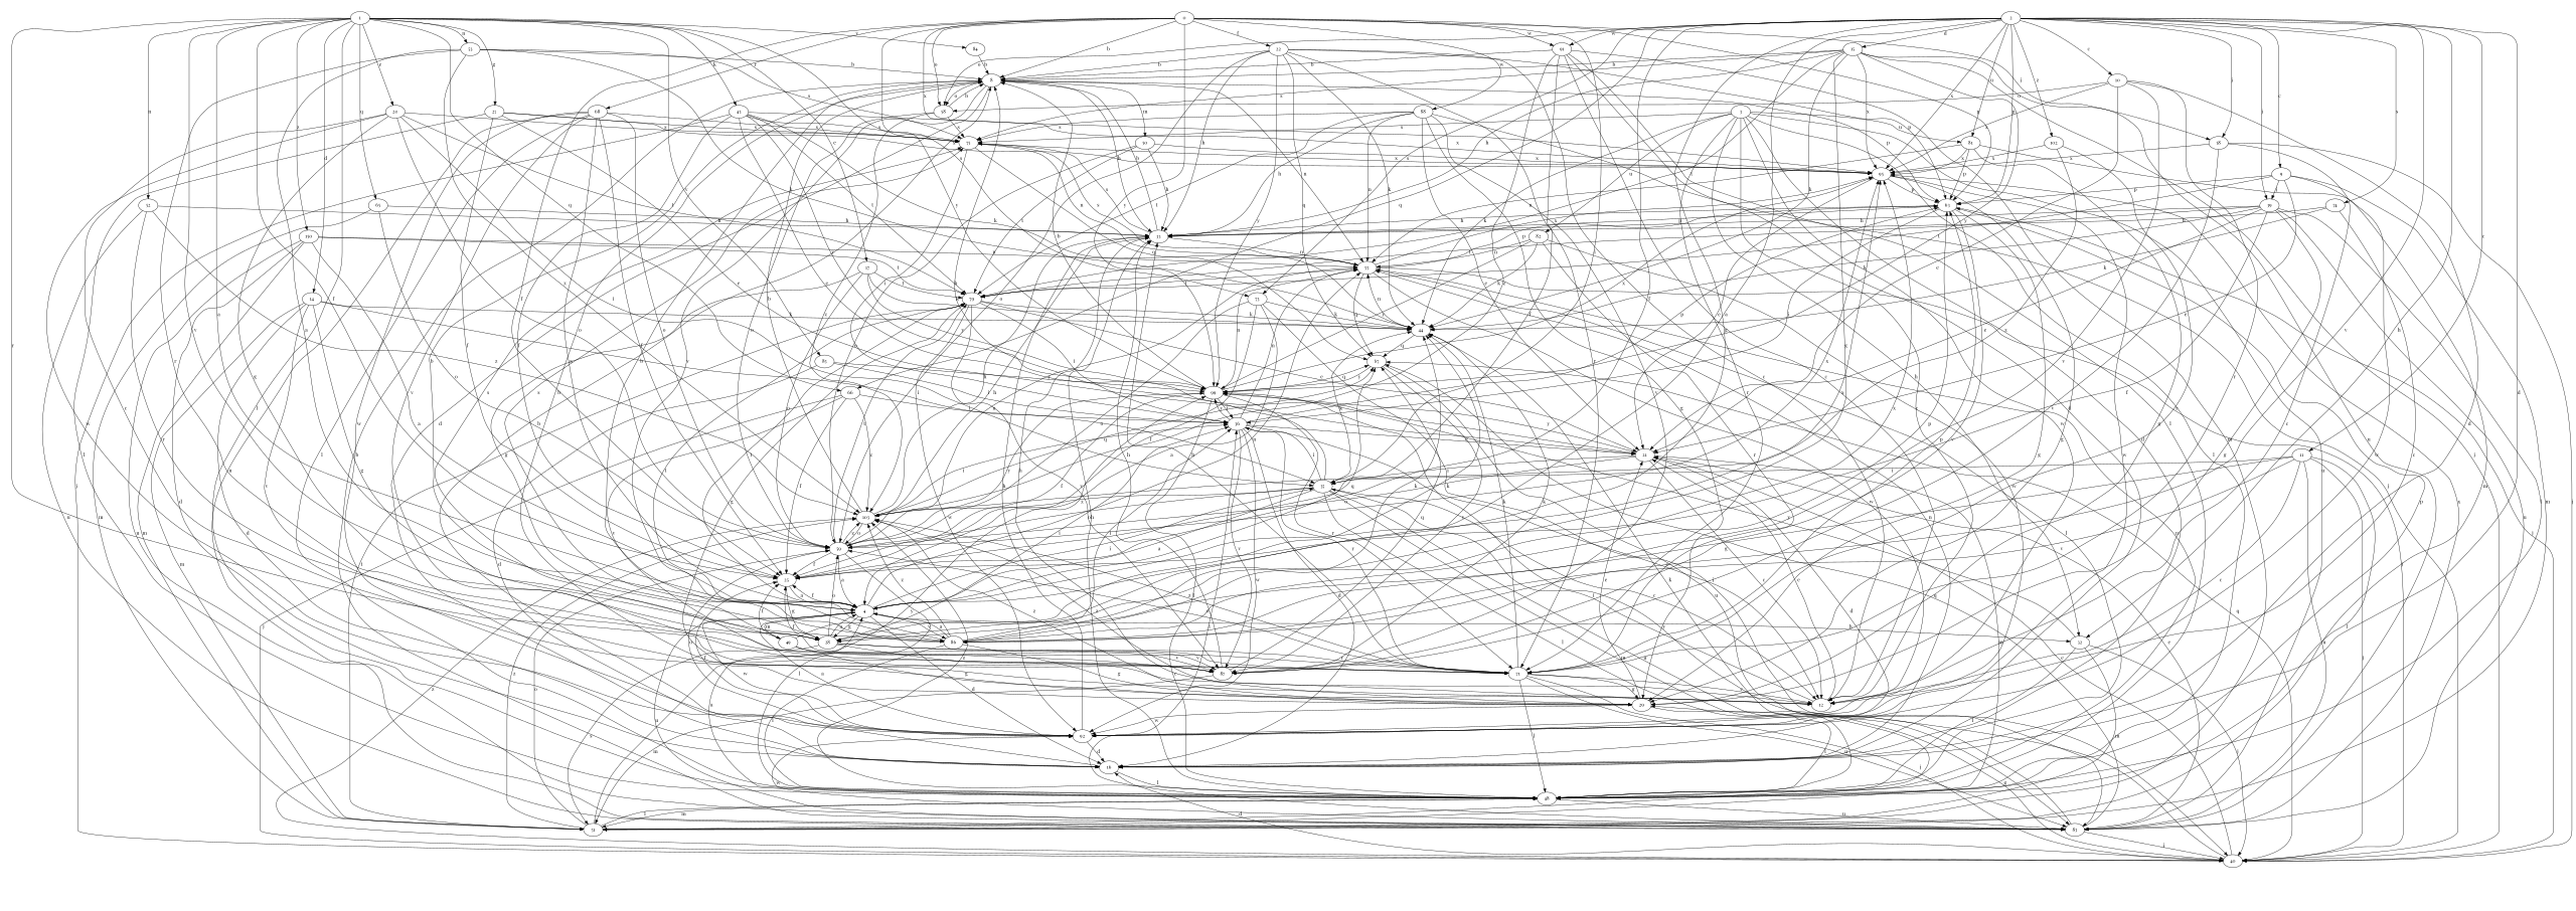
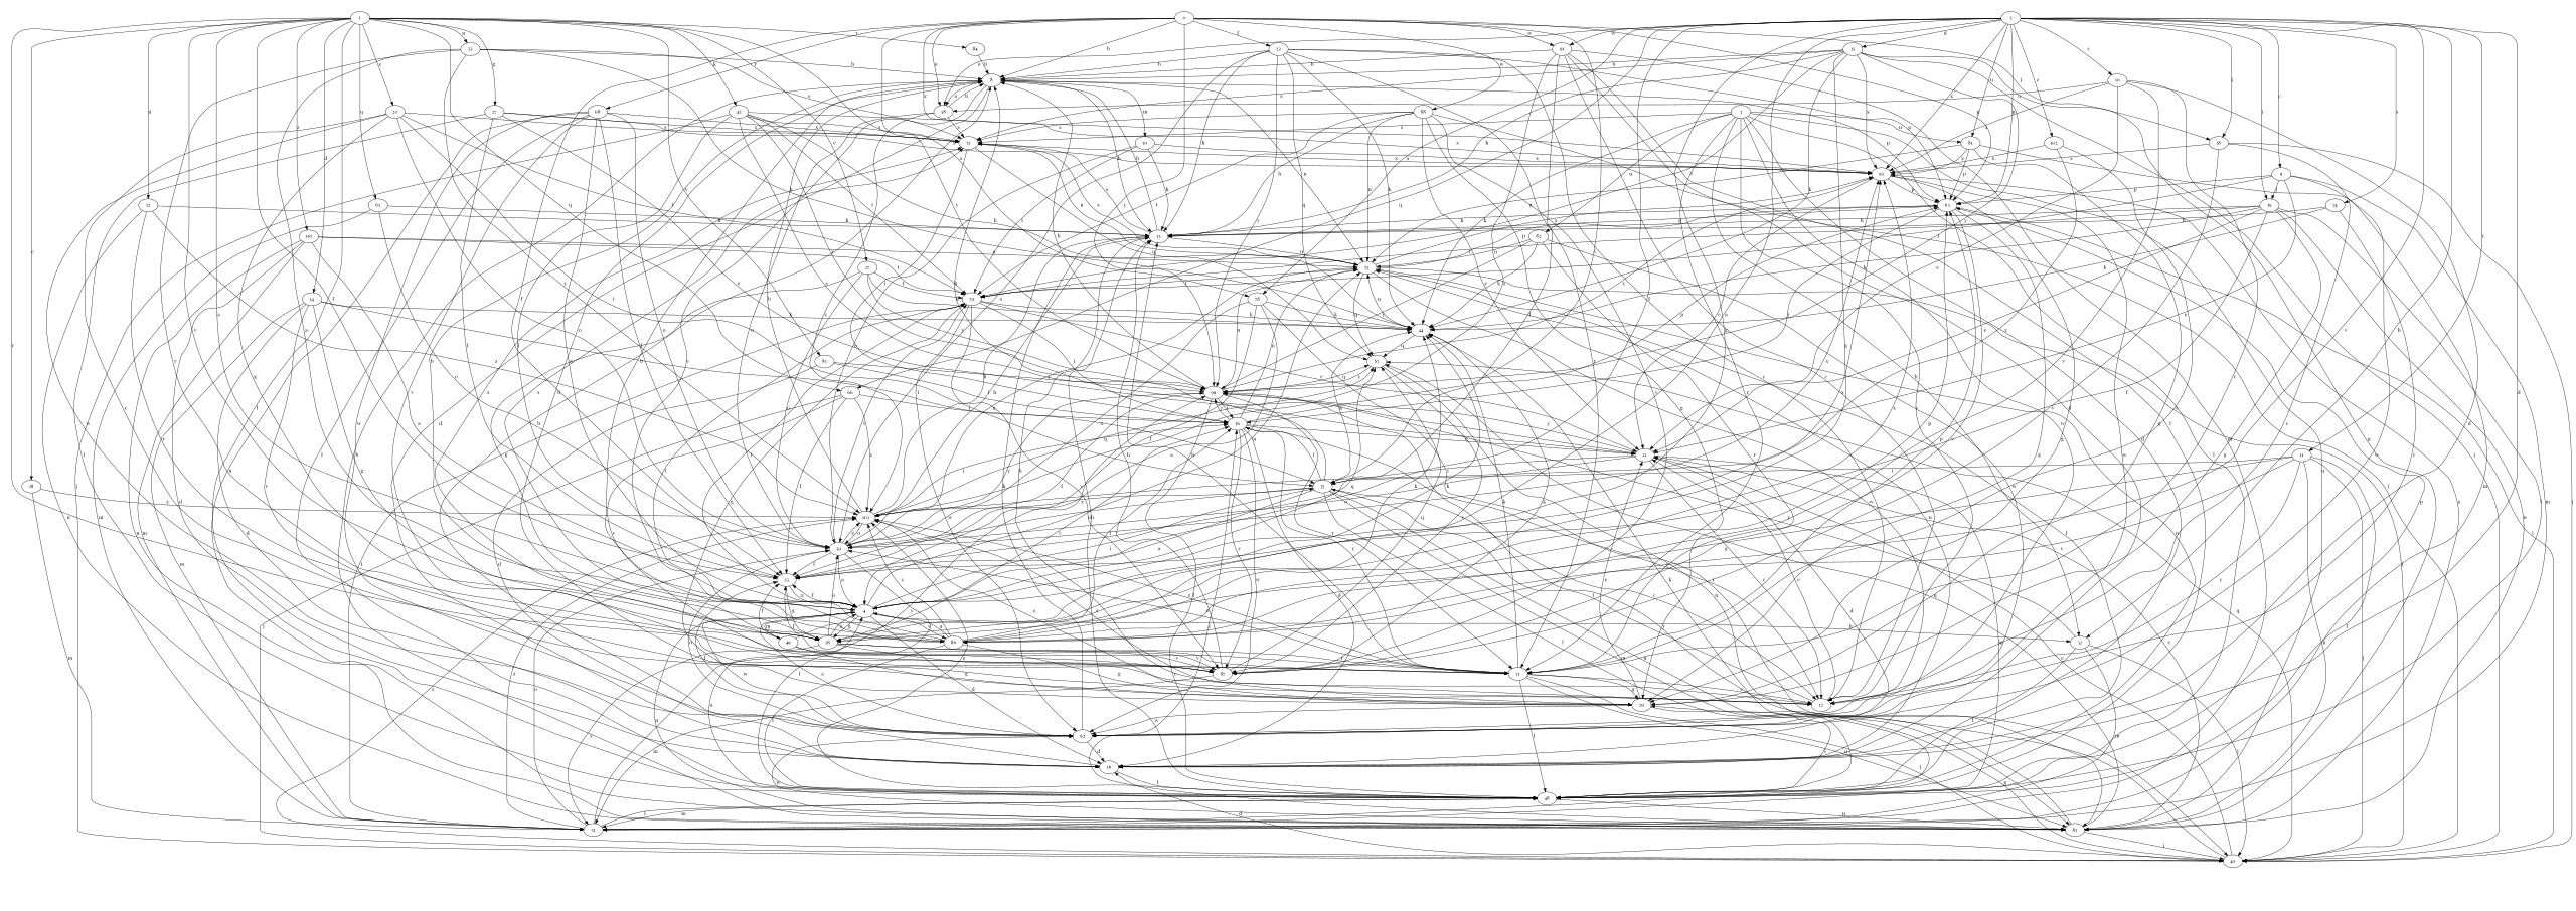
  strict digraph {
    fontname="Playfair Display"
    node [fontname="Playfair Display"]
    edge [fontname="Playfair Display"]
    0
    8
    22
    25
    35
    38
    58
    63
    68
-   73
+   73 [label=78]
    88
    91
    95
    99
    86
    16
    55
    33
    50
    71
    12
    44
    67
    59
    4
    28
    48
    83
    51
    103
    36
    40
    87
    75
    29
    92
    79
    21
    1
    14
    17
+   18
    20
    27
    43
    52
    53
    65
    66
    84
    85
    n52 [label=150]
    32
    49
    2
    9
    10
    11
    15
    39
    74
    81
    102
    3
    82
    0 -> 8 [label=b]
    0 -> 22 [label=f]
    0 -> 25 [label=f]
    0 -> 35 [label=i]
    0 -> 38 [label=j]
    0 -> 58 [label=o]
    0 -> 63 [label=p]
    0 -> 68 [label=r]
    0 -> 73 [label=s]
    0 -> 88 [label=w]
    0 -> 91 [label=w]
    0 -> 95 [label=x]
    0 -> 99 [label=y]
    8 -> 58 [label=o]
    8 -> 63 [label=p]
    8 -> 86 [label=v]
    8 -> 16 [label=d]
    8 -> 55 [label=n]
    8 -> 33 [label=h]
    8 -> 50 [label=m]
    22 -> 8 [label=b]
    22 -> 63 [label=p]
    22 -> 99 [label=y]
    22 -> 33 [label=h]
    22 -> 71 [label=r]
    22 -> 12 [label=c]
    22 -> 44 [label=k]
    22 -> 67 [label=q]
    22 -> 59 [label=o]
    25 -> 4 [label=a]
    25 -> 28 [label=g]
    35 -> 8 [label=b]
    35 -> 12 [label=c]
    35 -> 44 [label=k]
    35 -> 59 [label=o]
    35 -> 4 [label=a]
    35 -> 48 [label=l]
    35 -> 83 [label=u]
    35 -> 51 [label=m]
    35 -> 103 [label=z]
    35 -> 36 [label=i]
    38 -> 95 [label=x]
    38 -> 12 [label=c]
    38 -> 40 [label=j]
    38 -> 87 [label=v]
    58 -> 8 [label=b]
    58 -> 59 [label=o]
    58 -> 103 [label=z]
    58 -> 75 [label=s]
    63 -> 33 [label=h]
    63 -> 36 [label=i]
    63 -> 40 [label=j]
    63 -> 87 [label=v]
    63 -> 29 [label=g]
    68 -> 25 [label=f]
    68 -> 59 [label=o]
    68 -> 4 [label=a]
    68 -> 48 [label=l]
    68 -> 83 [label=u]
    68 -> 87 [label=v]
    68 -> 75 [label=s]
    68 -> 92 [label=w]
    73 -> 25 [label=f]
    73 -> 44 [label=k]
    73 -> 59 [label=o]
    73 -> 4 [label=a]
    73 -> 40 [label=j]
    88 -> 55 [label=n]
    88 -> 33 [label=h]
    88 -> 40 [label=j]
    88 -> 87 [label=v]
    88 -> 75 [label=s]
    88 -> 29 [label=g]
    88 -> 79 [label=t]
    88 -> 21 [label=e]
    91 -> 8 [label=b]
    91 -> 25 [label=f]
    91 -> 16 [label=d]
    91 -> 12 [label=c]
    91 -> 48 [label=l]
    91 -> 51 [label=m]
    91 -> 103 [label=z]
    95 -> 63 [label=p]
    95 -> 29 [label=g]
    95 -> 92 [label=w]
    95 -> 21 [label=e]
    99 -> 8 [label=b]
    99 -> 25 [label=f]
    99 -> 95 [label=x]
    99 -> 55 [label=n]
    99 -> 71 [label=r]
    99 -> 67 [label=q]
    99 -> 48 [label=l]
    99 -> 36 [label=i]
    86 -> 8 [label=b]
    86 -> 63 [label=p]
    86 -> 95 [label=x]
    86 -> 44 [label=k]
    86 -> 4 [label=a]
    86 -> 48 [label=l]
    86 -> 103 [label=z]
    86 -> 36 [label=i]
    86 -> 75 [label=s]
    86 -> 29 [label=g]
    86 -> 79 [label=t]
    16 -> 8 [label=b]
    16 -> 55 [label=n]
    16 -> 48 [label=l]
    55 -> 63 [label=p]
    55 -> 95 [label=x]
    55 -> 67 [label=q]
    55 -> 48 [label=l]
    55 -> 40 [label=j]
    55 -> 75 [label=s]
    55 -> 92 [label=w]
    55 -> 79 [label=t]
    33 -> 8 [label=b]
    33 -> 63 [label=p]
    33 -> 55 [label=n]
    33 -> 75 [label=s]
    50 -> 95 [label=x]
    50 -> 33 [label=h]
    50 -> 59 [label=o]
    50 -> 79 [label=t]
    71 -> 25 [label=f]
    71 -> 63 [label=p]
    71 -> 33 [label=h]
    71 -> 12 [label=c]
    71 -> 44 [label=k]
    71 -> 59 [label=o]
    71 -> 48 [label=l]
    71 -> 83 [label=u]
    71 -> 103 [label=z]
    71 -> 40 [label=j]
    71 -> 29 [label=g]
    12 -> 8 [label=b]
    12 -> 35 [label=i]
    12 -> 103 [label=z]
    12 -> 21 [label=e]
    44 -> 55 [label=n]
    44 -> 67 [label=q]
    67 -> 99 [label=y]
    67 -> 83 [label=u]
    67 -> 87 [label=v]
    59 -> 25 [label=f]
    59 -> 95 [label=x]
    59 -> 99 [label=y]
    59 -> 55 [label=n]
    59 -> 33 [label=h]
    59 -> 4 [label=a]
    59 -> 48 [label=l]
    59 -> 103 [label=z]
    59 -> 79 [label=t]
    4 -> 25 [label=f]
    4 -> 35 [label=i]
    4 -> 95 [label=x]
    4 -> 86 [label=v]
    4 -> 16 [label=d]
    4 -> 55 [label=n]
    4 -> 67 [label=q]
    4 -> 28 [label=g]
    4 -> 83 [label=u]
    4 -> 92 [label=w]
    4 -> 79 [label=t]
    4 -> 32 [label=h]
    4 -> 49 [label=m]
    28 -> 8 [label=b]
    28 -> 71 [label=r]
    28 -> 12 [label=c]
    28 -> 59 [label=o]
    28 -> 4 [label=a]
    28 -> 51 [label=s]
    28 -> 36 [label=i]
    28 -> 87 [label=v]
    48 -> 63 [label=p]
    48 -> 55 [label=n]
    48 -> 33 [label=h]
    48 -> 4 [label=a]
    48 -> 83 [label=u]
    48 -> 51 [label=m]
    48 -> 103 [label=z]
    83 -> 8 [label=b]
    83 -> 95 [label=x]
    83 -> 44 [label=k]
    83 -> 67 [label=q]
    83 -> 36 [label=i]
    83 -> 40 [label=j]
    83 -> 92 [label=w]
    83 -> 21 [label=e]
    51 -> 99 [label=y]
    51 -> 59 [label=o]
    51 -> 48 [label=l]
    51 -> 103 [label=z]
    51 -> 79 [label=t]
    103 -> 8 [label=b]
    103 -> 33 [label=h]
    103 -> 67 [label=q]
    103 -> 59 [label=o]
    103 -> 36 [label=i]
    36 -> 63 [label=p]
    36 -> 99 [label=y]
    36 -> 16 [label=d]
    36 -> 55 [label=n]
    36 -> 71 [label=r]
    36 -> 12 [label=c]
    36 -> 87 [label=v]
    36 -> 92 [label=w]
    36 -> 21 [label=e]
    40 -> 99 [label=y]
    40 -> 16 [label=d]
    40 -> 67 [label=q]
    40 -> 103 [label=z]
    40 -> 29 [label=g]
    40 -> 21 [label=e]
    87 -> 33 [label=h]
    87 -> 44 [label=k]
    87 -> 67 [label=q]
    87 -> 51 [label=m]
    75 -> 95 [label=x]
    75 -> 55 [label=n]
    75 -> 67 [label=q]
    75 -> 36 [label=i]
    29 -> 33 [label=h]
    29 -> 48 [label=l]
    29 -> 103 [label=z]
    29 -> 92 [label=w]
    29 -> 21 [label=e]
    92 -> 25 [label=f]
    92 -> 16 [label=d]
    92 -> 33 [label=h]
    92 -> 59 [label=o]
    92 -> 4 [label=a]
    79 -> 44 [label=k]
    79 -> 36 [label=i]
    79 -> 87 [label=v]
    79 -> 29 [label=g]
    79 -> 92 [label=w]
    79 -> 21 [label=e]
    21 -> 35 [label=i]
    21 -> 99 [label=y]
    21 -> 16 [label=d]
    21 -> 12 [label=c]
    21 -> 59 [label=o]
    21 -> 51 [label=m]
    1 -> 25 [label=f]
    1 -> 99 [label=y]
    1 -> 86 [label=v]
    1 -> 71 [label=r]
    1 -> 4 [label=a]
    1 -> 48 [label=l]
    1 -> 14 [label=d]
    1 -> 17 [label=e]
+   1 -> 18 [label=e]
    1 -> 20 [label=e]
    1 -> 27 [label=g]
    1 -> 43 [label=k]
    1 -> 52 [label=n]
    1 -> 53 [label=n]
    1 -> 65 [label=q]
    1 -> 66 [label=q]
    1 -> 84 [label=v]
    1 -> 85 [label=v]
    1 -> n52 [label=z]
    14 -> 35 [label=i]
    14 -> 16 [label=d]
    14 -> 44 [label=k]
    14 -> 28 [label=g]
    14 -> 51 [label=m]
    14 -> 87 [label=v]
    17 -> 99 [label=y]
    17 -> 44 [label=k]
    17 -> 59 [label=o]
    17 -> 28 [label=g]
    17 -> 79 [label=t]
+   18 -> 51 [label=m]
+   18 -> 103 [label=z]
    20 -> 35 [label=i]
    20 -> 12 [label=c]
    20 -> 59 [label=o]
    20 -> 28 [label=g]
    20 -> 75 [label=s]
    20 -> 92 [label=w]
    20 -> 79 [label=t]
    27 -> 25 [label=f]
    27 -> 95 [label=x]
    27 -> 48 [label=l]
    27 -> 75 [label=s]
    27 -> 21 [label=e]
    43 -> 25 [label=f]
    43 -> 95 [label=x]
    43 -> 99 [label=y]
    43 -> 44 [label=k]
    43 -> 40 [label=j]
    43 -> 75 [label=s]
    43 -> 79 [label=t]
    43 -> 21 [label=e]
    52 -> 33 [label=h]
    52 -> 71 [label=r]
    52 -> 83 [label=u]
    52 -> 103 [label=z]
    53 -> 8 [label=b]
    53 -> 71 [label=r]
    53 -> 44 [label=k]
    53 -> 4 [label=a]
    53 -> 103 [label=z]
    53 -> 75 [label=s]
    65 -> 33 [label=h]
    65 -> 59 [label=o]
    65 -> 51 [label=m]
    66 -> 25 [label=f]
    66 -> 103 [label=z]
    66 -> 36 [label=i]
    66 -> 40 [label=j]
    66 -> 87 [label=v]
    84 -> 8 [label=b]
    85 -> 99 [label=y]
    85 -> 16 [label=d]
    85 -> 36 [label=i]
    n52 -> 16 [label=d]
    n52 -> 55 [label=n]
    n52 -> 4 [label=a]
    n52 -> 83 [label=u]
    n52 -> 51 [label=m]
    n52 -> 79 [label=t]
    32 -> 99 [label=y]
    32 -> 48 [label=l]
    32 -> 51 [label=m]
    32 -> 40 [label=j]
    49 -> 25 [label=f]
    49 -> 44 [label=k]
    49 -> 87 [label=v]
    49 -> 75 [label=s]
    49 -> 29 [label=g]
    2 -> 25 [label=f]
    2 -> 38 [label=j]
    2 -> 58 [label=o]
    2 -> 63 [label=p]
    2 -> 73 [label=s]
    2 -> 91 [label=w]
    2 -> 95 [label=x]
    2 -> 86 [label=v]
    2 -> 16 [label=d]
    2 -> 4 [label=a]
    2 -> 28 [label=g]
    2 -> 66 [label=q]
    2 -> 32 [label=h]
    2 -> 9 [label=c]
    2 -> 10 [label=c]
    2 -> 11 [label=c]
    2 -> 15 [label=d]
    2 -> 39 [label=j]
    2 -> 74 [label=s]
    2 -> 81 [label=u]
    2 -> 102 [label=z]
    9 -> 63 [label=p]
    9 -> 51 [label=m]
    9 -> 92 [label=w]
    9 -> 79 [label=t]
    9 -> 21 [label=e]
    9 -> 39 [label=j]
    10 -> 58 [label=o]
    10 -> 95 [label=x]
    10 -> 86 [label=v]
    10 -> 16 [label=d]
    10 -> 71 [label=r]
    10 -> 21 [label=e]
    11 -> 35 [label=i]
    11 -> 86 [label=v]
    11 -> 12 [label=c]
    11 -> 28 [label=g]
    11 -> 48 [label=l]
    11 -> 83 [label=u]
    11 -> 40 [label=j]
    15 -> 8 [label=b]
    15 -> 95 [label=x]
    15 -> 99 [label=y]
    15 -> 33 [label=h]
    15 -> 44 [label=k]
    15 -> 28 [label=g]
    15 -> 83 [label=u]
    15 -> 40 [label=j]
    15 -> 75 [label=s]
    15 -> 79 [label=t]
    39 -> 25 [label=f]
    39 -> 33 [label=h]
    39 -> 44 [label=k]
    39 -> 48 [label=l]
    39 -> 83 [label=u]
    39 -> 29 [label=g]
    39 -> 79 [label=t]
    39 -> 21 [label=e]
    74 -> 33 [label=h]
    74 -> 12 [label=c]
    74 -> 44 [label=k]
    81 -> 63 [label=p]
    81 -> 95 [label=x]
    81 -> 55 [label=n]
    81 -> 51 [label=m]
    81 -> 29 [label=g]
    102 -> 95 [label=x]
    102 -> 71 [label=r]
    102 -> 103 [label=z]
    3 -> 16 [label=d]
    3 -> 71 [label=r]
    3 -> 12 [label=c]
    3 -> 44 [label=k]
    3 -> 48 [label=l]
    3 -> 83 [label=u]
    3 -> 75 [label=s]
    3 -> 92 [label=w]
    3 -> 32 [label=h]
    3 -> 81 [label=u]
    3 -> 82 [label=u]
    82 -> 99 [label=y]
    82 -> 55 [label=n]
    82 -> 71 [label=r]
    82 -> 44 [label=k]
    82 -> 92 [label=w]
  }
